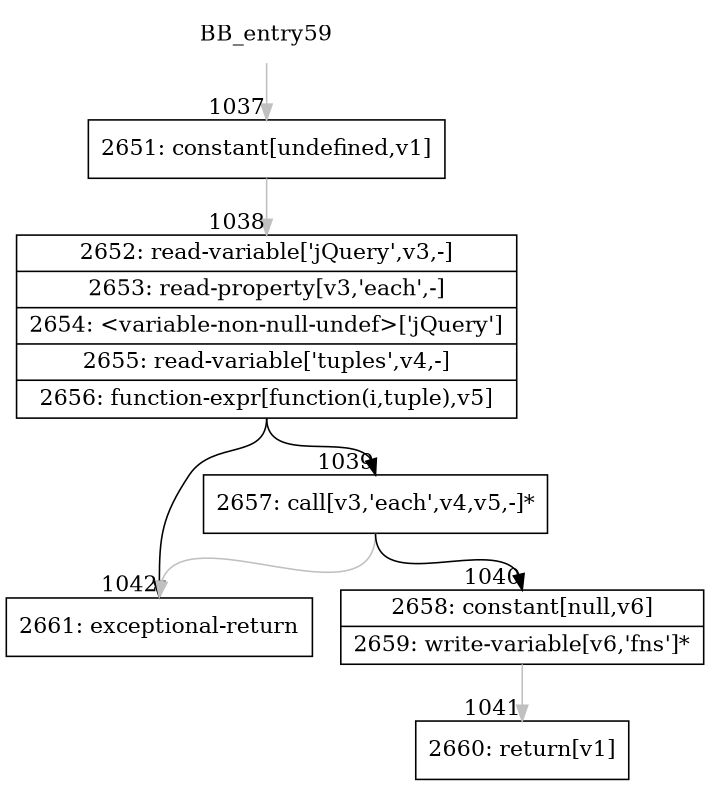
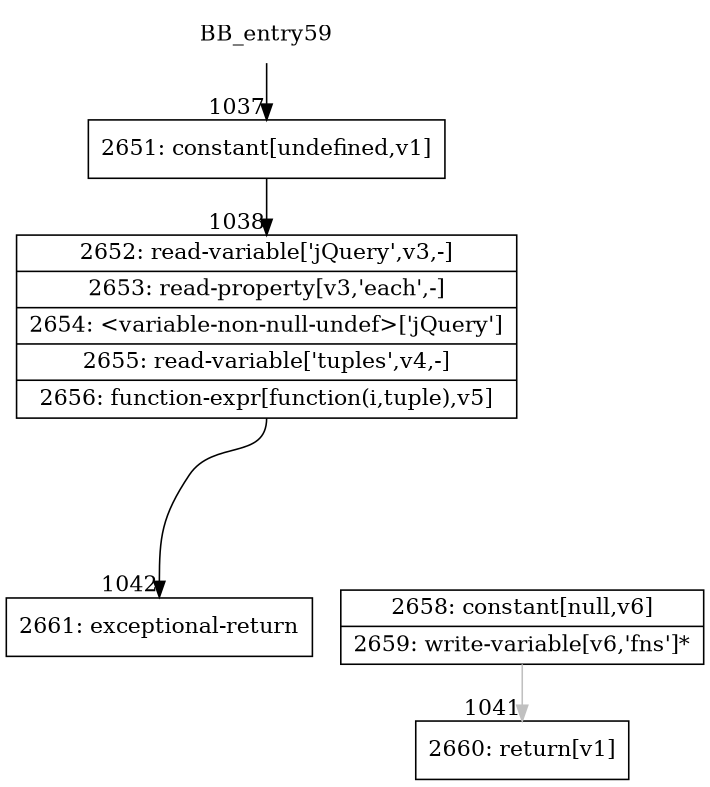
  digraph {
    rankdir=TD
    node [shape=record]
    edge [headport=n tailport=s]
    n1 [label=BB_entry59 shape=none]
    n2 [label="{2651: constant[undefined,v1]}"]
    n3 [label="{2652: read-variable['jQuery',v3,-]|2653: read-property[v3,'each',-]|2654: \<variable-non-null-undef\>['jQuery']|2655: read-variable['tuples',v4,-]|2656: function-expr[function(i,tuple),v5]}"]
-   n4 [label="{2657: call[v3,'each',v4,v5,-]*}"]
    n5 [label="{2661: exceptional-return}"]
    n6 [label="{2658: constant[null,v6]|2659: write-variable[v6,'fns']*}"]
    n7 [label="{2660: return[v1]}"]
-   n1 -> n2 [headlabel="    1037" color=gray]
-   n2 -> n3 [headlabel="      1038" color=gray]
-   n3 -> n4 [headlabel="      1039"]
+   n1 -> n2 [headlabel="    1037"]
+   n2 -> n3 [headlabel="      1038"]
    n3 -> n5 [color=black headlabel="      1042"]
-   n4 -> n5 [color=gray]
-   n4 -> n6 [headlabel="      1040"]
    n6 -> n7 [color=gray headlabel="      1041"]
  }
